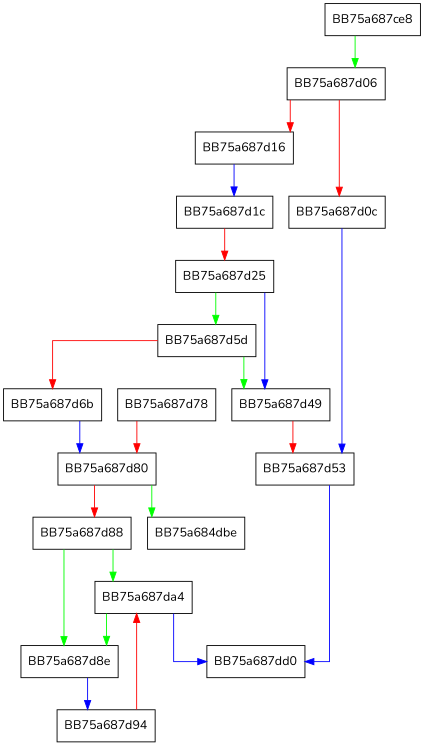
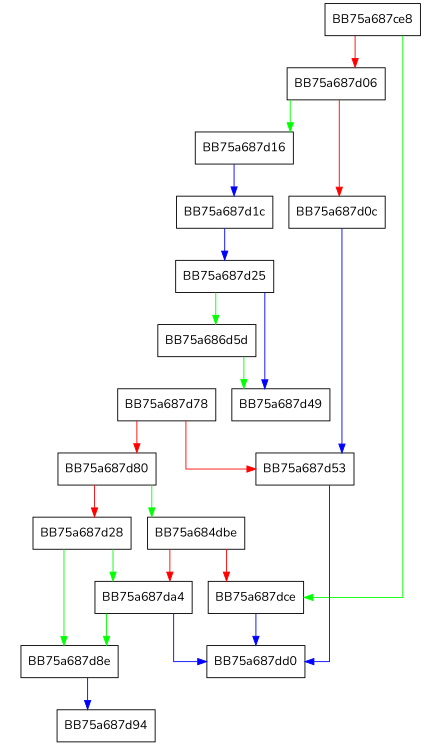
  digraph {
    fontname=Nunito
    splines=ortho
    node [fontname=Nunito shape=box]
    edge [color=blue fontname=Nunito]
    BB75a687ce8
+   BB75a687dce
    BB75a687d06
    BB75a687dd0
    BB75a687d16
    BB75a687d0c
    BB75a687d1c
    BB75a687d53
    BB75a687d25
-   BB75a687d5d
+   BB75a687d5d [label=BB75a686d5d]
    BB75a687d49
-   BB75a687d6b
    BB75a687d78
    BB75a687d80
    n15 [label=BB75a684dbe]
-   BB75a687d88
+   BB75a687d88 [label=BB75a687d28]
    BB75a687da4
    BB75a687d8e
    BB75a687d94
-   BB75a687ce8 -> BB75a687d06 [color=green]
-   BB75a687d06 -> BB75a687d16 [color=red]
+   BB75a687ce8 -> BB75a687dce [color=green]
+   BB75a687ce8 -> BB75a687d06 [color=red]
+   BB75a687dce -> BB75a687dd0
+   BB75a687d06 -> BB75a687d16 [color=green]
    BB75a687d06 -> BB75a687d0c [color=red]
    BB75a687d16 -> BB75a687d1c
    BB75a687d0c -> BB75a687d53
-   BB75a687d1c -> BB75a687d25 [color=red]
+   BB75a687d1c -> BB75a687d25
    BB75a687d53 -> BB75a687dd0
    BB75a687d25 -> BB75a687d5d [color=green]
    BB75a687d25 -> BB75a687d49
    BB75a687d5d -> BB75a687d49 [color=green]
-   BB75a687d5d -> BB75a687d6b [color=red]
-   BB75a687d49 -> BB75a687d53 [color=red]
-   BB75a687d6b -> BB75a687d80
+   BB75a687d78 -> BB75a687d53 [color=red]
    BB75a687d78 -> BB75a687d80 [color=red]
    BB75a687d80 -> n15 [color=green]
    BB75a687d80 -> BB75a687d88 [color=red]
+   n15 -> BB75a687dce [color=red]
    BB75a687d88 -> BB75a687da4 [color=green]
    BB75a687d88 -> BB75a687d8e [color=green]
    BB75a687da4 -> BB75a687dd0
    BB75a687da4 -> BB75a687d8e [color=green]
    BB75a687d8e -> BB75a687d94
-   BB75a687d94 -> BB75a687da4 [color=red]
+   n15 -> BB75a687da4 [color=red]
  }
